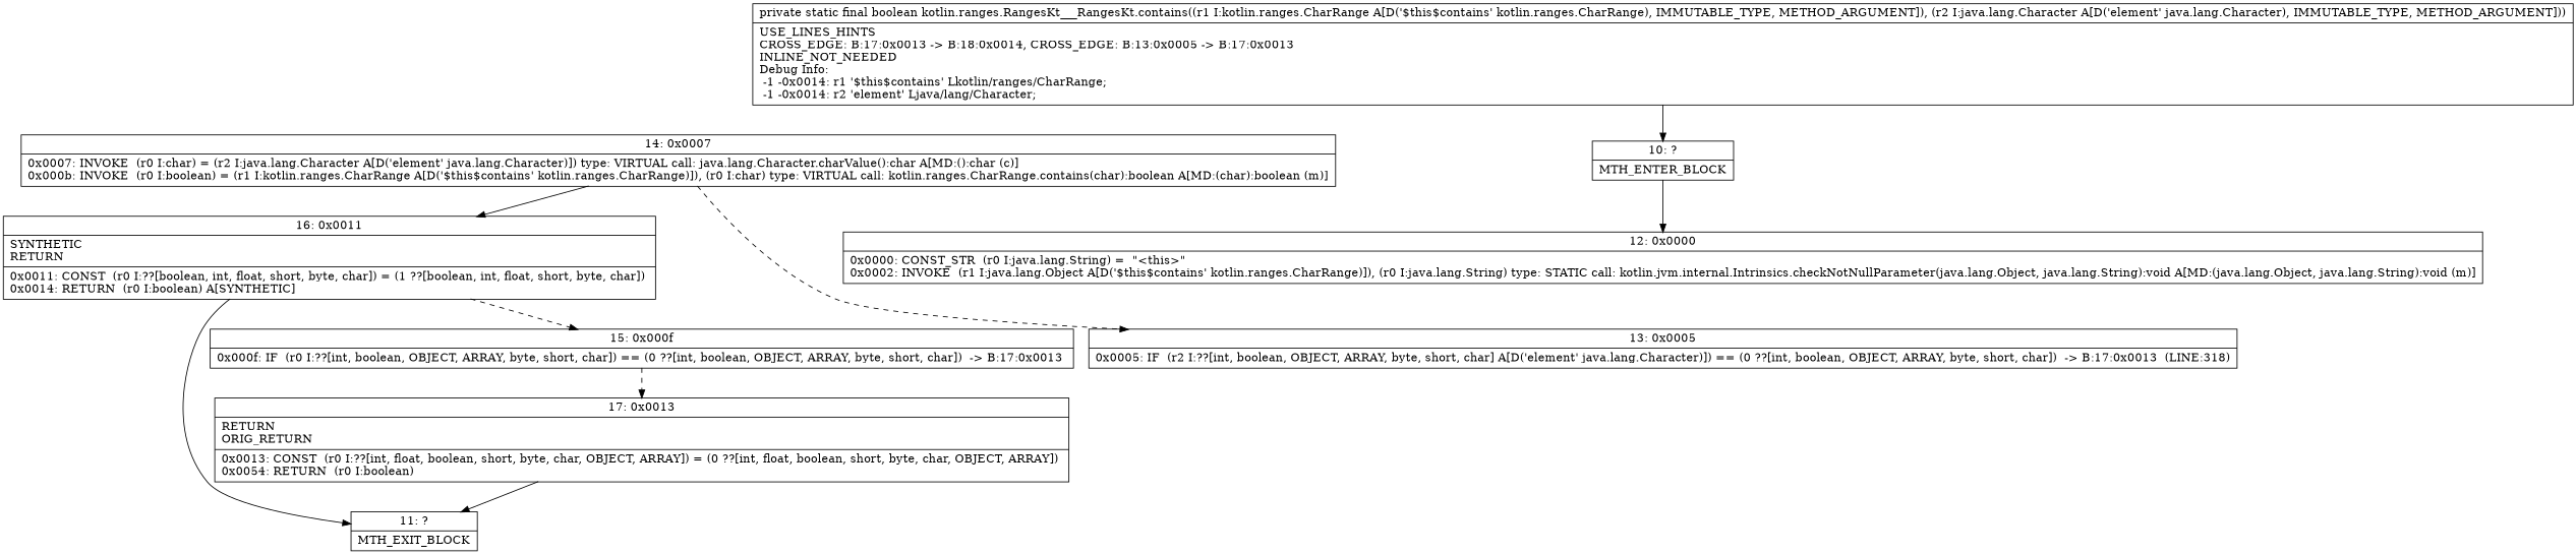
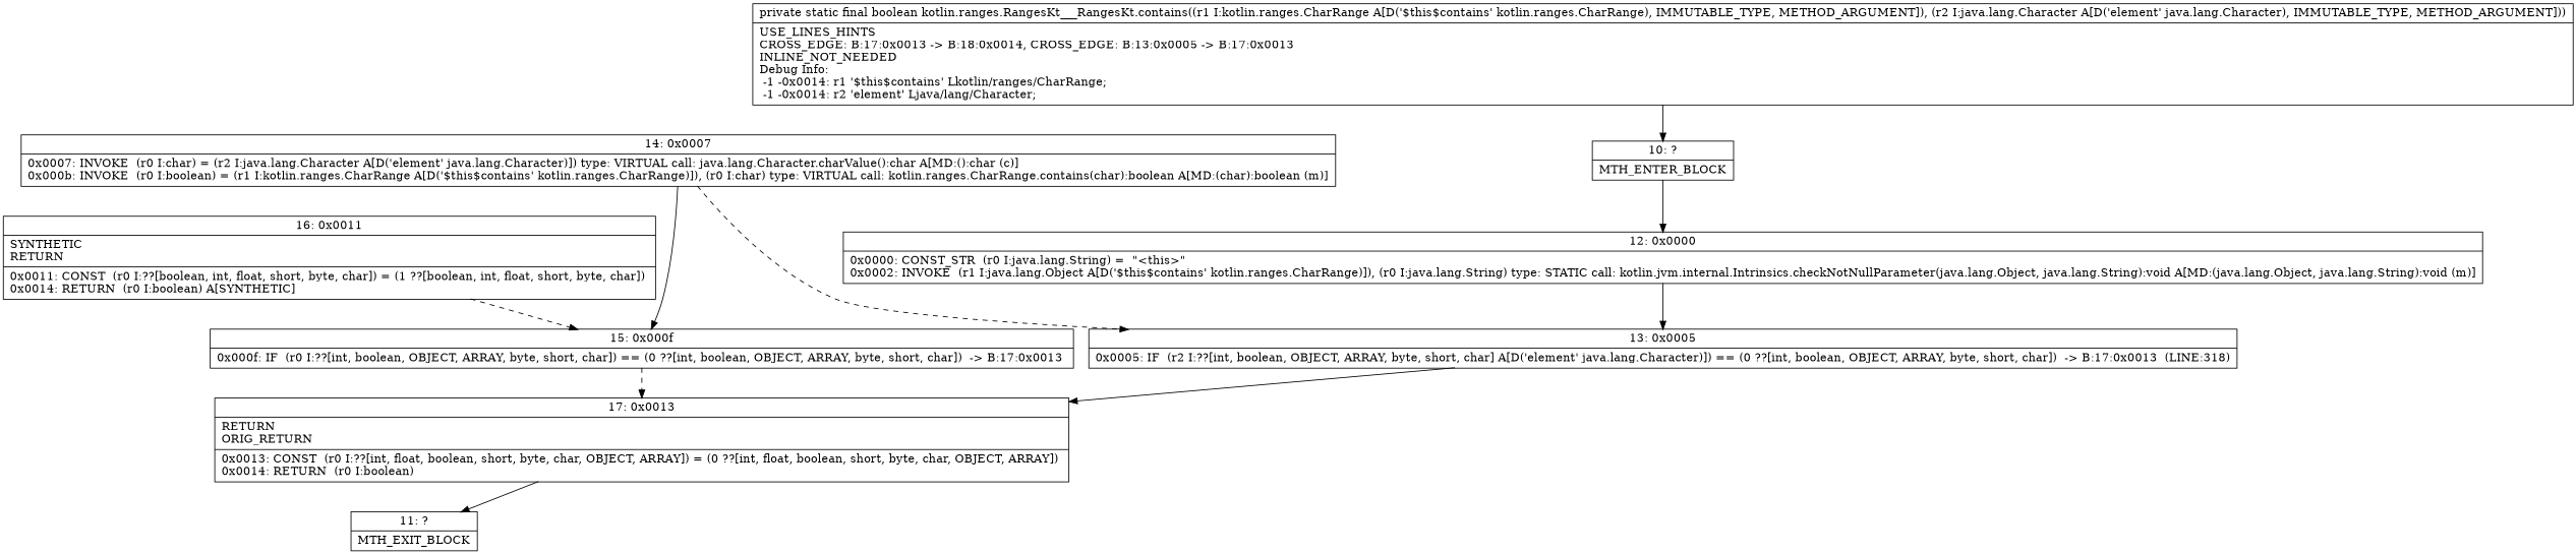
  digraph {
    node [shape=record]
    n1 [label="{10\:\ ?|MTH_ENTER_BLOCK\l}"]
    n2 [label="{12\:\ 0x0000|0x0000: CONST_STR  (r0 I:java.lang.String) =  \"\<this\>\" \l0x0002: INVOKE  (r1 I:java.lang.Object A[D('$this$contains' kotlin.ranges.CharRange)]), (r0 I:java.lang.String) type: STATIC call: kotlin.jvm.internal.Intrinsics.checkNotNullParameter(java.lang.Object, java.lang.String):void A[MD:(java.lang.Object, java.lang.String):void (m)]\l}"]
    n3 [label="{13\:\ 0x0005|0x0005: IF  (r2 I:??[int, boolean, OBJECT, ARRAY, byte, short, char] A[D('element' java.lang.Character)]) == (0 ??[int, boolean, OBJECT, ARRAY, byte, short, char])  \-\> B:17:0x0013  (LINE:318)\l}"]
-   n4 [label="{17\:\ 0x0013|RETURN\lORIG_RETURN\l|0x0013: CONST  (r0 I:??[int, float, boolean, short, byte, char, OBJECT, ARRAY]) = (0 ??[int, float, boolean, short, byte, char, OBJECT, ARRAY]) \l0x0054: RETURN  (r0 I:boolean) \l}"]
+   n4 [label="{17\:\ 0x0013|RETURN\lORIG_RETURN\l|0x0013: CONST  (r0 I:??[int, float, boolean, short, byte, char, OBJECT, ARRAY]) = (0 ??[int, float, boolean, short, byte, char, OBJECT, ARRAY]) \l0x0014: RETURN  (r0 I:boolean) \l}"]
    n5 [label="{14\:\ 0x0007|0x0007: INVOKE  (r0 I:char) = (r2 I:java.lang.Character A[D('element' java.lang.Character)]) type: VIRTUAL call: java.lang.Character.charValue():char A[MD:():char (c)]\l0x000b: INVOKE  (r0 I:boolean) = (r1 I:kotlin.ranges.CharRange A[D('$this$contains' kotlin.ranges.CharRange)]), (r0 I:char) type: VIRTUAL call: kotlin.ranges.CharRange.contains(char):boolean A[MD:(char):boolean (m)]\l}"]
    n6 [label="{15\:\ 0x000f|0x000f: IF  (r0 I:??[int, boolean, OBJECT, ARRAY, byte, short, char]) == (0 ??[int, boolean, OBJECT, ARRAY, byte, short, char])  \-\> B:17:0x0013 \l}"]
    n7 [label="{11\:\ ?|MTH_EXIT_BLOCK\l}"]
    n8 [label="{16\:\ 0x0011|SYNTHETIC\lRETURN\l|0x0011: CONST  (r0 I:??[boolean, int, float, short, byte, char]) = (1 ??[boolean, int, float, short, byte, char]) \l0x0014: RETURN  (r0 I:boolean) A[SYNTHETIC]\l}"]
    n9 [label="{private static final boolean kotlin.ranges.RangesKt___RangesKt.contains((r1 I:kotlin.ranges.CharRange A[D('$this$contains' kotlin.ranges.CharRange), IMMUTABLE_TYPE, METHOD_ARGUMENT]), (r2 I:java.lang.Character A[D('element' java.lang.Character), IMMUTABLE_TYPE, METHOD_ARGUMENT]))  | USE_LINES_HINTS\lCROSS_EDGE: B:17:0x0013 \-\> B:18:0x0014, CROSS_EDGE: B:13:0x0005 \-\> B:17:0x0013\lINLINE_NOT_NEEDED\lDebug Info:\l  \-1 \-0x0014: r1 '$this$contains' Lkotlin\/ranges\/CharRange;\l  \-1 \-0x0014: r2 'element' Ljava\/lang\/Character;\l}"]
    n1 -> n2
+   n2 -> n3
+   n3 -> n4
    n4 -> n7
    n5 -> n3 [style=dashed]
-   n5 -> n8
+   n5 -> n6
    n6 -> n4 [style=dashed]
    n8 -> n6 [style=dashed]
-   n8 -> n7
    n9 -> n1
  }
